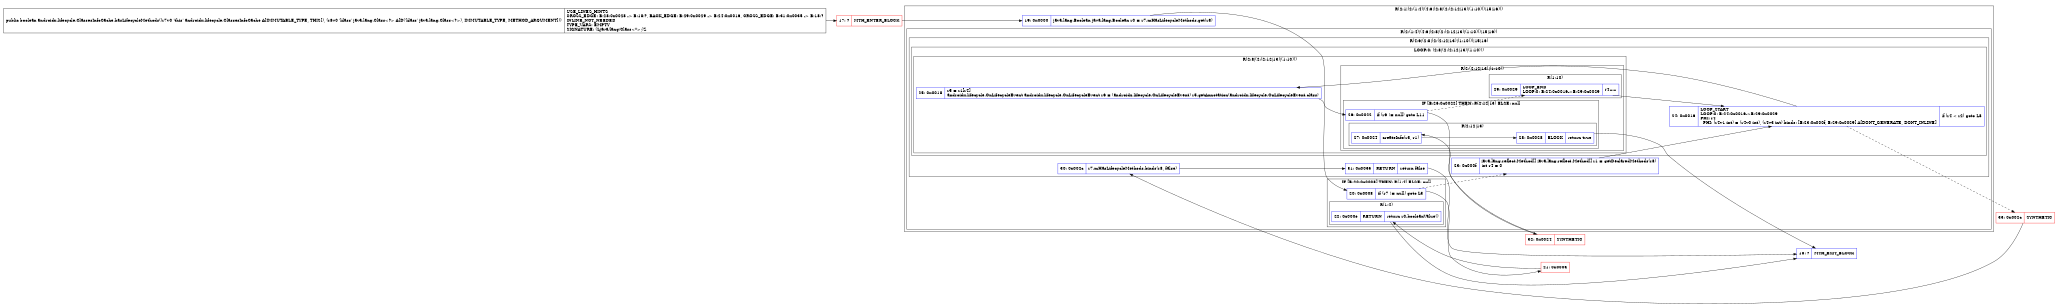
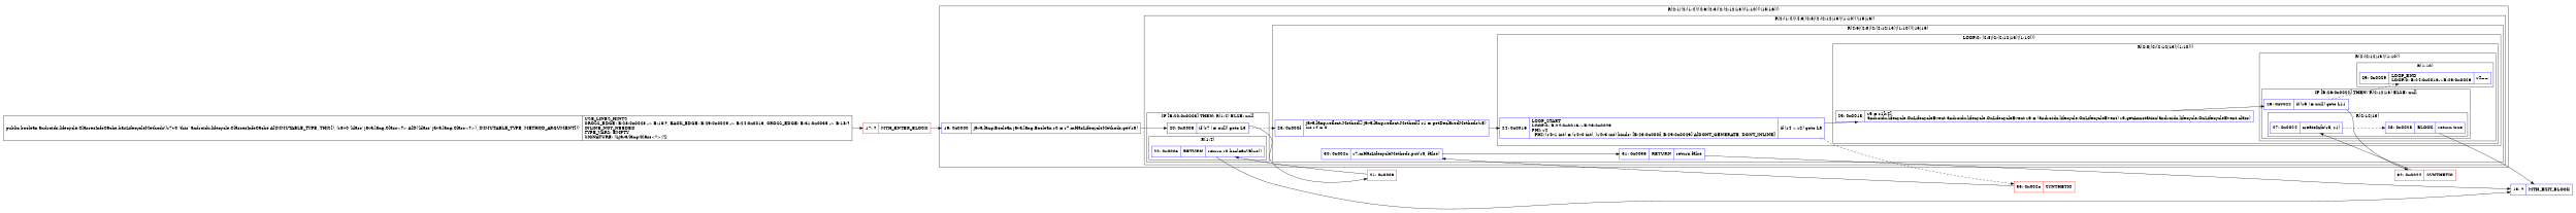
  digraph {
    fontname="DejaVu Serif"
    rankdir=LR
    node [color=blue fontname="DejaVu Serif" shape=record]
    edge [fontname="DejaVu Serif"]
    n1 [label="{22\:\ 0x000e|RETURN\l|return r0.booleanValue()\l}"]
    n2 [label="{20\:\ 0x0008|if (r7 != null) goto L3\l}"]
    n3 [label="{27\:\ 0x0024|createInfo(r8, r1)\l}"]
    n4 [label="{28\:\ 0x0028|BLOCK\l|return true\l}"]
    n5 [label="{26\:\ 0x0022|if (r6 != null) goto L11\l}"]
    n6 [label="{29\:\ 0x0029|LOOP_END\lLOOP:0: B:24:0x0016\-\>B:29:0x0029\l|r4++\l}"]
    n7 [label="{25\:\ 0x0018|r5 = r1[r4]\landroidx.lifecycle.OnLifecycleEvent androidx.lifecycle.OnLifecycleEvent r6 = (androidx.lifecycle.OnLifecycleEvent) r5.getAnnotation(androidx.lifecycle.OnLifecycleEvent.class)\l}"]
    n8 [label="{24\:\ 0x0016|LOOP_START\lLOOP:0: B:24:0x0016\-\>B:29:0x0029\lPHI: r4 \l  PHI: (r4v1 int) = (r4v0 int), (r4v3 int) binds: [B:23:0x000f, B:29:0x0029] A[DONT_GENERATE, DONT_INLINE]\l|if (r4 \< r2) goto L8\l}"]
    n9 [label="{23\:\ 0x000f|java.lang.reflect.Method[] java.lang.reflect.Method[] r1 = getDeclaredMethods(r8)\lint r4 = 0\l\l}"]
-   n10 [label="{30\:\ 0x002c|r7.mHasLifecycleMethods.binds(r8, false)\l}"]
+   n10 [label="{30\:\ 0x002c|r7.mHasLifecycleMethods.put(r8, false)\l}"]
    n11 [label="{31\:\ 0x0035|RETURN\l|return false\l}"]
    n12 [label="{19\:\ 0x0000|java.lang.Boolean java.lang.Boolean r0 = r7.mHasLifecycleMethods.get(r8)\l}"]
    n13 [label="{18\:\ ?|MTH_EXIT_BLOCK\l}"]
    n14 [color=red label="{21\:\ 0x000a}"]
    n15 [color=red label="{32\:\ 0x0024|SYNTHETIC\l}"]
    n16 [color=red label="{33\:\ 0x002c|SYNTHETIC\l}"]
    n17 [color=red label="{17\:\ ?|MTH_ENTER_BLOCK\l}"]
    n18 [label="{public boolean androidx.lifecycle.ClassesInfoCache.hasLifecycleMethods((r7v0 'this' androidx.lifecycle.ClassesInfoCache A[IMMUTABLE_TYPE, THIS]), (r8v0 'klass' java.lang.Class\<?\> A[D('klass' java.lang.Class\<?\>), IMMUTABLE_TYPE, METHOD_ARGUMENT]))  | USE_LINES_HINTS\lCROSS_EDGE: B:28:0x0028 \-\> B:18:?, BACK_EDGE: B:29:0x0029 \-\> B:24:0x0016, CROSS_EDGE: B:31:0x0035 \-\> B:18:?\lINLINE_NOT_NEEDED\lTYPE_VARS: EMPTY\lSIGNATURE: (Ljava\/lang\/Class\<*\>;)Z\l}" color=""]
    subgraph cluster_1 {
      label="R(2:1|(2:(1:4)|(4:6|(2:8|(2:(2:12|13)|(1:10)))|15|16)))"
      n12
      subgraph cluster_2 {
        label="R(2:(1:4)|(4:6|(2:8|(2:(2:12|13)|(1:10)))|15|16))"
        subgraph cluster_3 {
          label="IF [B:20:0x0008] THEN: R(1:4) ELSE: null"
          n2
          subgraph cluster_4 {
            label="R(1:4)"
            n1
          }
        }
        subgraph cluster_5 {
          label="R(4:6|(2:8|(2:(2:12|13)|(1:10)))|15|16)"
          n9
          n10
          n11
          subgraph cluster_6 {
            label="LOOP:0: (2:8|(2:(2:12|13)|(1:10)))"
            n8
            subgraph cluster_7 {
              label="R(2:8|(2:(2:12|13)|(1:10)))"
              n7
              subgraph cluster_8 {
                label="R(2:(2:12|13)|(1:10))"
                subgraph cluster_9 {
                  label="IF [B:26:0x0022] THEN: R(2:12|13) ELSE: null"
                  n5
                  subgraph cluster_10 {
                    label="R(2:12|13)"
                    n3
                    n4
                  }
                }
                subgraph cluster_11 {
                  label="R(1:10)"
                  n6
                }
              }
            }
          }
        }
      }
    }
    n1 -> n13
    n2 -> n9 [style=dashed]
    n2 -> n14
-   n3 -> n4
+   n3 -> n4 [style=dashed]
    n4 -> n13
    n5 -> n6 [style=dashed]
    n5 -> n15
-   n6 -> n8
    n7 -> n5
    n8 -> n7
    n8 -> n16 [style=dashed]
    n9 -> n8
    n10 -> n11
    n11 -> n13
    n12 -> n2
    n14 -> n1
    n15 -> n3
    n16 -> n10
    n17 -> n12
    n18 -> n17
  }
